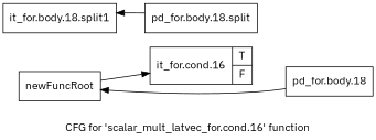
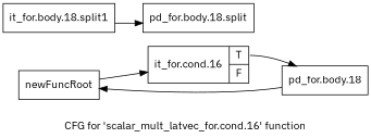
  digraph {
    fontname="IBM Plex Sans"
    label="CFG for 'scalar_mult_latvec_for.cond.16' function"
    rankdir=LR
    node [fontname="IBM Plex Sans" shape=record]
    edge [fontname="IBM Plex Sans"]
    n1 [label="{newFuncRoot}"]
    n2 [label="{it_for.cond.16|{<s0>T|<s1>F}}"]
    n3 [label="{pd_for.body.18}"]
    n4 [label="{it_for.body.18.split1}"]
    n5 [label="{pd_for.body.18.split}"]
    n1 -> n2
+   n2 -> n3 [tailport=s0]
    n3 -> n1
-   n5 -> n4
+   n4 -> n5
  }
